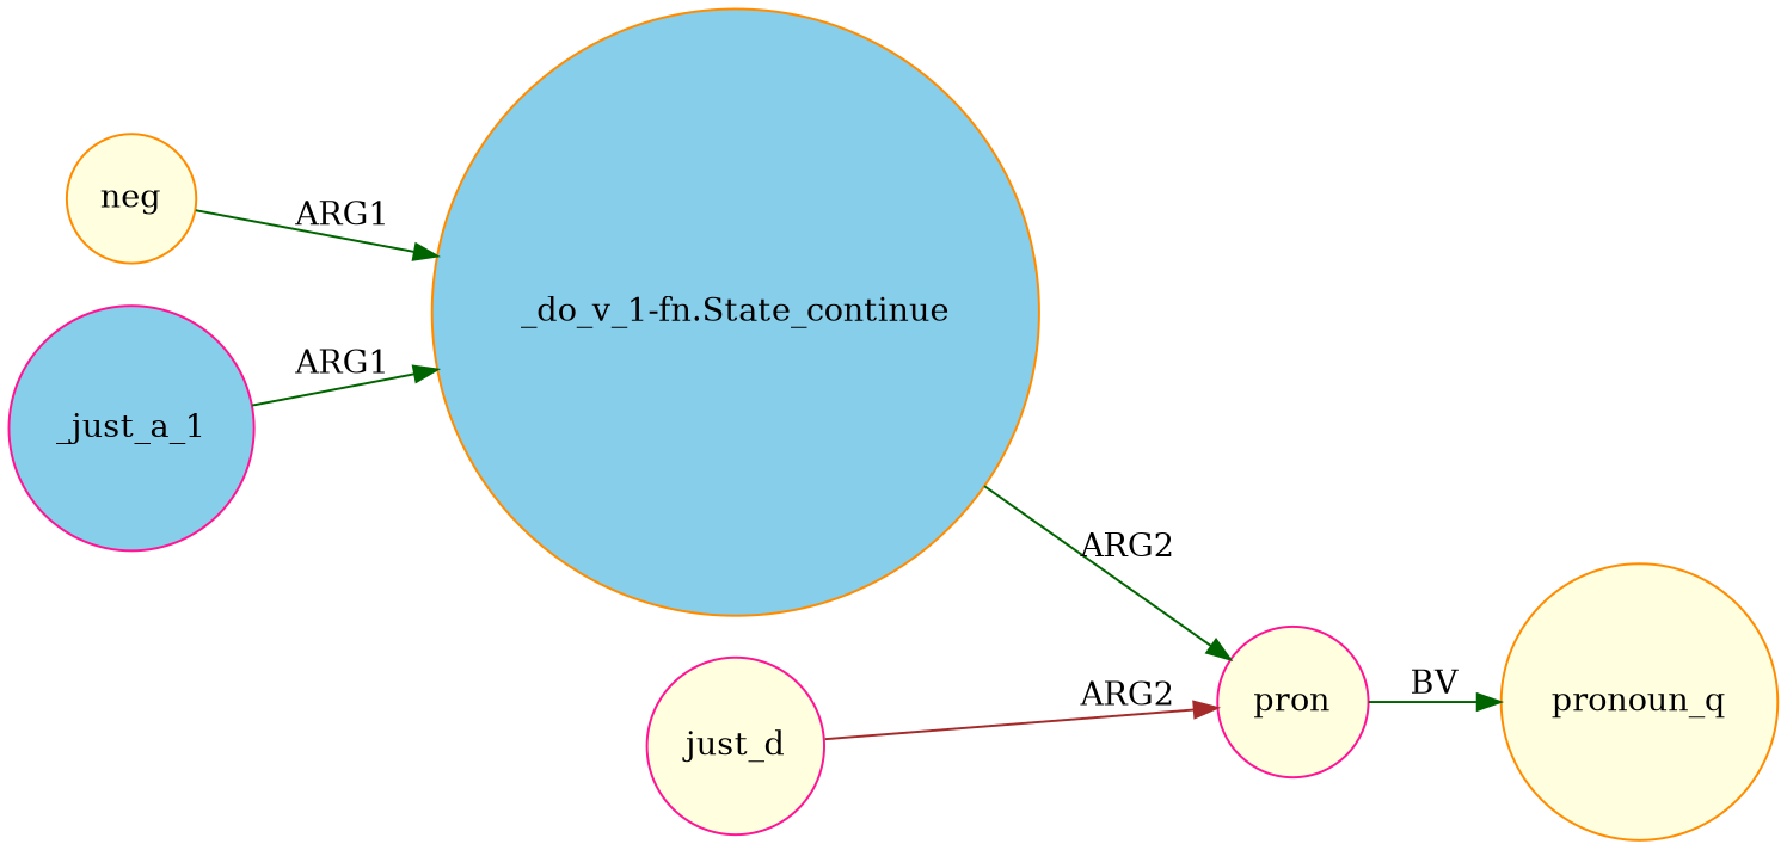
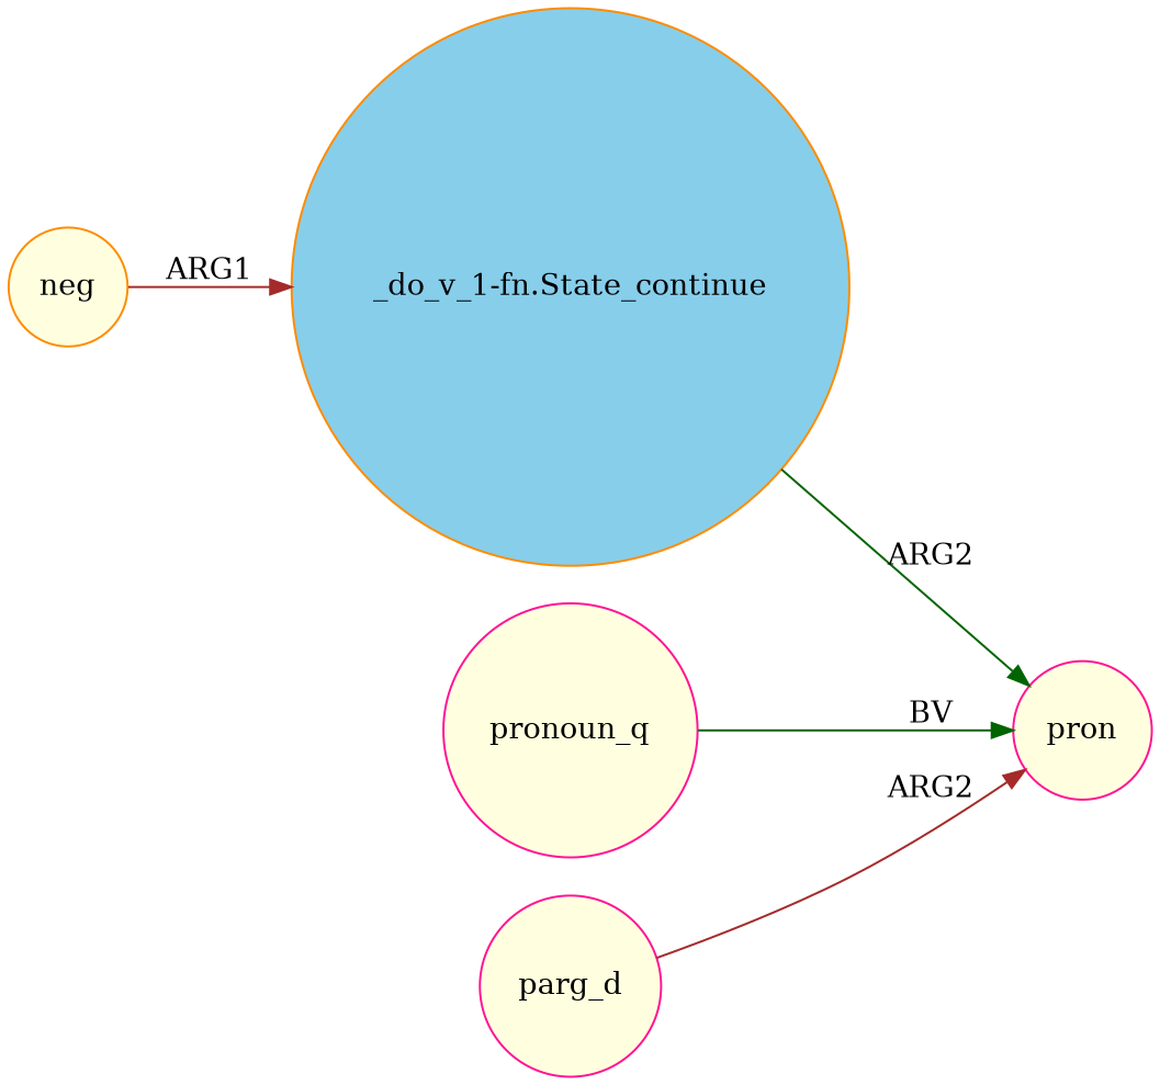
  digraph {
    rankdir=LR
    node [color=deeppink fillcolor=lightyellow shape=circle style=filled]
    edge [color=darkgreen]
    neg [color=darkorange]
    "_do_v_1-fn.State_continue" [color=darkorange fillcolor=skyblue]
    pron
-   pronoun_q [color=darkorange]
-   parg_d [label=just_d]
-   _just_a_1 [fillcolor=skyblue]
-   neg -> "_do_v_1-fn.State_continue" [label=ARG1]
+   pronoun_q
+   parg_d
+   neg -> "_do_v_1-fn.State_continue" [color=brown label=ARG1]
    "_do_v_1-fn.State_continue" -> pron [label=ARG2]
-   pron -> pronoun_q [label=BV]
+   pronoun_q -> pron [label=BV]
    parg_d -> pron [color=brown label=ARG2]
-   _just_a_1 -> "_do_v_1-fn.State_continue" [label=ARG1]
  }
